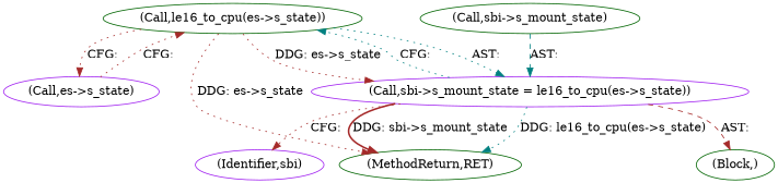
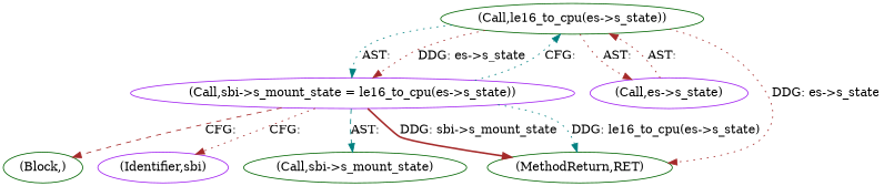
  digraph {
    node [color=darkgreen]
    edge [color=brown style=dotted]
    n1 [label="(Call,le16_to_cpu(es->s_state))"]
    n2 [color=purple label="(Call,sbi->s_mount_state = le16_to_cpu(es->s_state))"]
    n3 [color=purple label="(Call,es->s_state)"]
    n4 [label="(MethodReturn,RET)"]
    n5 [label="(Block,)"]
    n6 [color=purple label="(Identifier,sbi)"]
    n7 [label="(Call,sbi->s_mount_state)"]
    n1 -> n2 [color=teal label="AST: "]
    n1 -> n2 [label="DDG: es->s_state"]
-   n1 -> n3 [label="CFG: "]
+   n1 -> n3 [label="AST: "]
    n1 -> n4 [label="DDG: es->s_state"]
    n2 -> n1 [color=teal label="CFG: "]
    n2 -> n4 [color=teal label="DDG: le16_to_cpu(es->s_state)"]
    n2 -> n4 [label="DDG: sbi->s_mount_state" style=bold]
-   n2 -> n5 [label="AST: " style=dashed]
+   n2 -> n5 [label="CFG: " style=dashed]
    n2 -> n6 [label="CFG: "]
-   n3 -> n1 [label="CFG: "]
-   n7 -> n2 [color=teal label="AST: " style=dashed]
+   n3 -> n1 [label="AST: "]
+   n2 -> n7 [color=teal label="AST: " style=dashed]
  }
